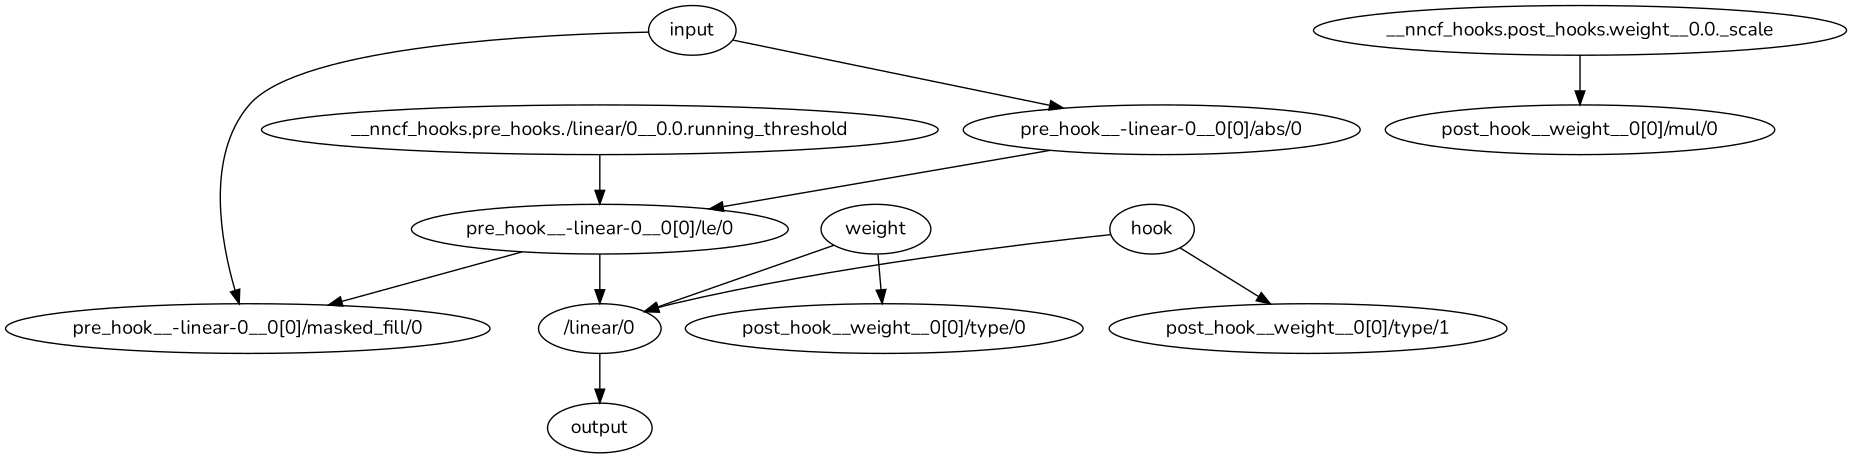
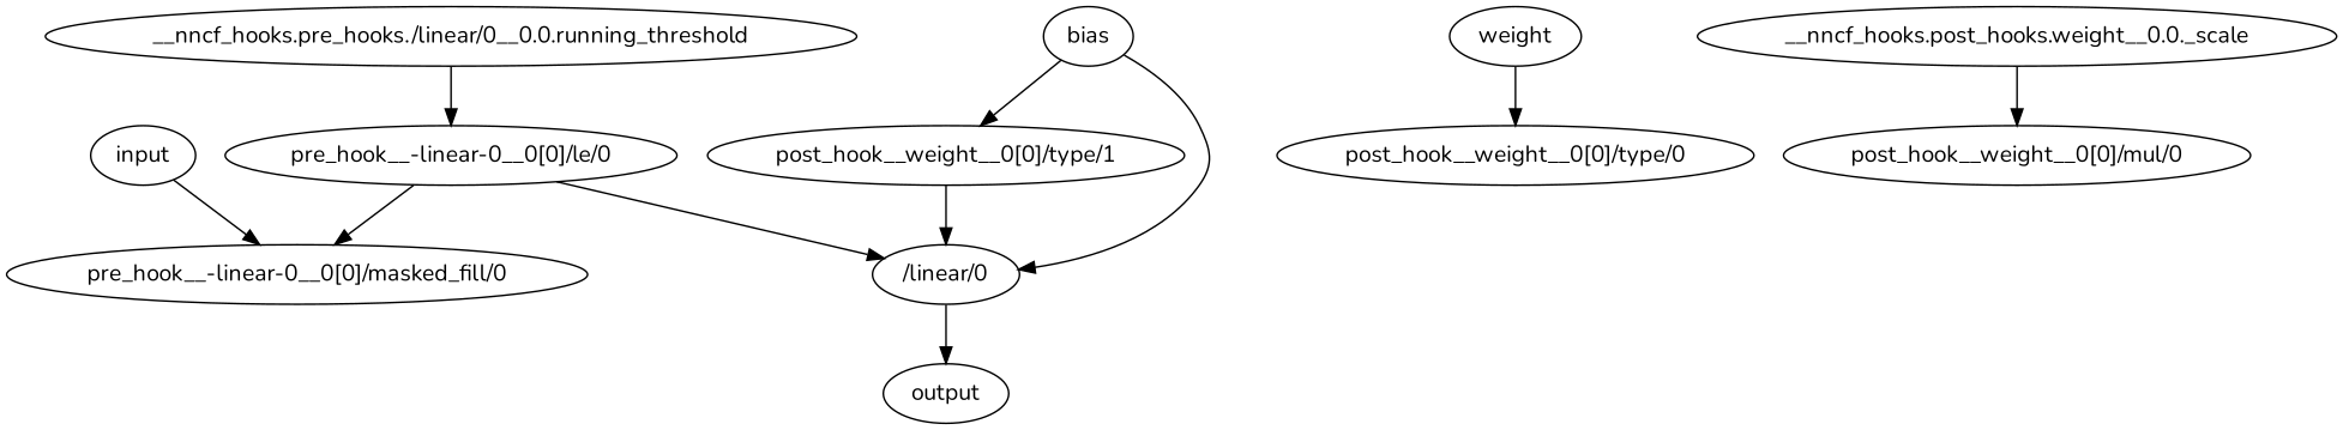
  strict digraph {
    fontname=Nunito
    node [fontname=Nunito metatype=PTConstNoopMetatype type=nncf_model_const]
    edge [dtype=float fontname=Nunito in_port_id=0 out_port_id=0 shape="(2, 4)"]
    input [metatype=PTInputNoopMetatype type=nncf_model_input]
-   "pre_hook__-linear-0__0[0]/abs/0" [metatype=PTAbsMetatype type=abs]
    "pre_hook__-linear-0__0[0]/masked_fill/0" [metatype=PTScatterMetatype type=masked_fill]
    "pre_hook__-linear-0__0[0]/le/0" [metatype=UnknownMetatype type=le]
    "post_hook__weight__0[0]/type/0" [metatype=UnknownMetatype type=type]
    weight
    "post_hook__weight__0[0]/mul/0" [metatype=PTMulMetatype type=mul]
    "__nncf_hooks.post_hooks.weight__0.0._scale"
    "post_hook__weight__0[0]/type/1" [metatype=UnknownMetatype type=type]
    "/linear/0" [metatype=PTLinearMetatype type=linear]
    output [metatype=PTOutputNoopMetatype type=nncf_model_output]
-   bias [label=hook]
+   bias
    "__nncf_hooks.pre_hooks./linear/0__0.0.running_threshold"
-   input -> "pre_hook__-linear-0__0[0]/abs/0"
    input -> "pre_hook__-linear-0__0[0]/masked_fill/0"
-   "pre_hook__-linear-0__0[0]/abs/0" -> "pre_hook__-linear-0__0[0]/le/0"
    "pre_hook__-linear-0__0[0]/le/0" -> "pre_hook__-linear-0__0[0]/masked_fill/0" [dtype=int in_port_id=1]
    "pre_hook__-linear-0__0[0]/le/0" -> "/linear/0"
    weight -> "post_hook__weight__0[0]/type/0" [dtype=int]
    "__nncf_hooks.post_hooks.weight__0.0._scale" -> "post_hook__weight__0[0]/mul/0" [in_port_id=1 shape="(2, 1)"]
-   weight -> "/linear/0" [in_port_id=1]
+   "post_hook__weight__0[0]/type/1" -> "/linear/0" [in_port_id=1]
    "/linear/0" -> output [shape="(2, 2)"]
    bias -> "post_hook__weight__0[0]/type/1"
    bias -> "/linear/0" [in_port_id=2 shape="(2,)"]
    "__nncf_hooks.pre_hooks./linear/0__0.0.running_threshold" -> "pre_hook__-linear-0__0[0]/le/0" [in_port_id=1 shape="()"]
  }
